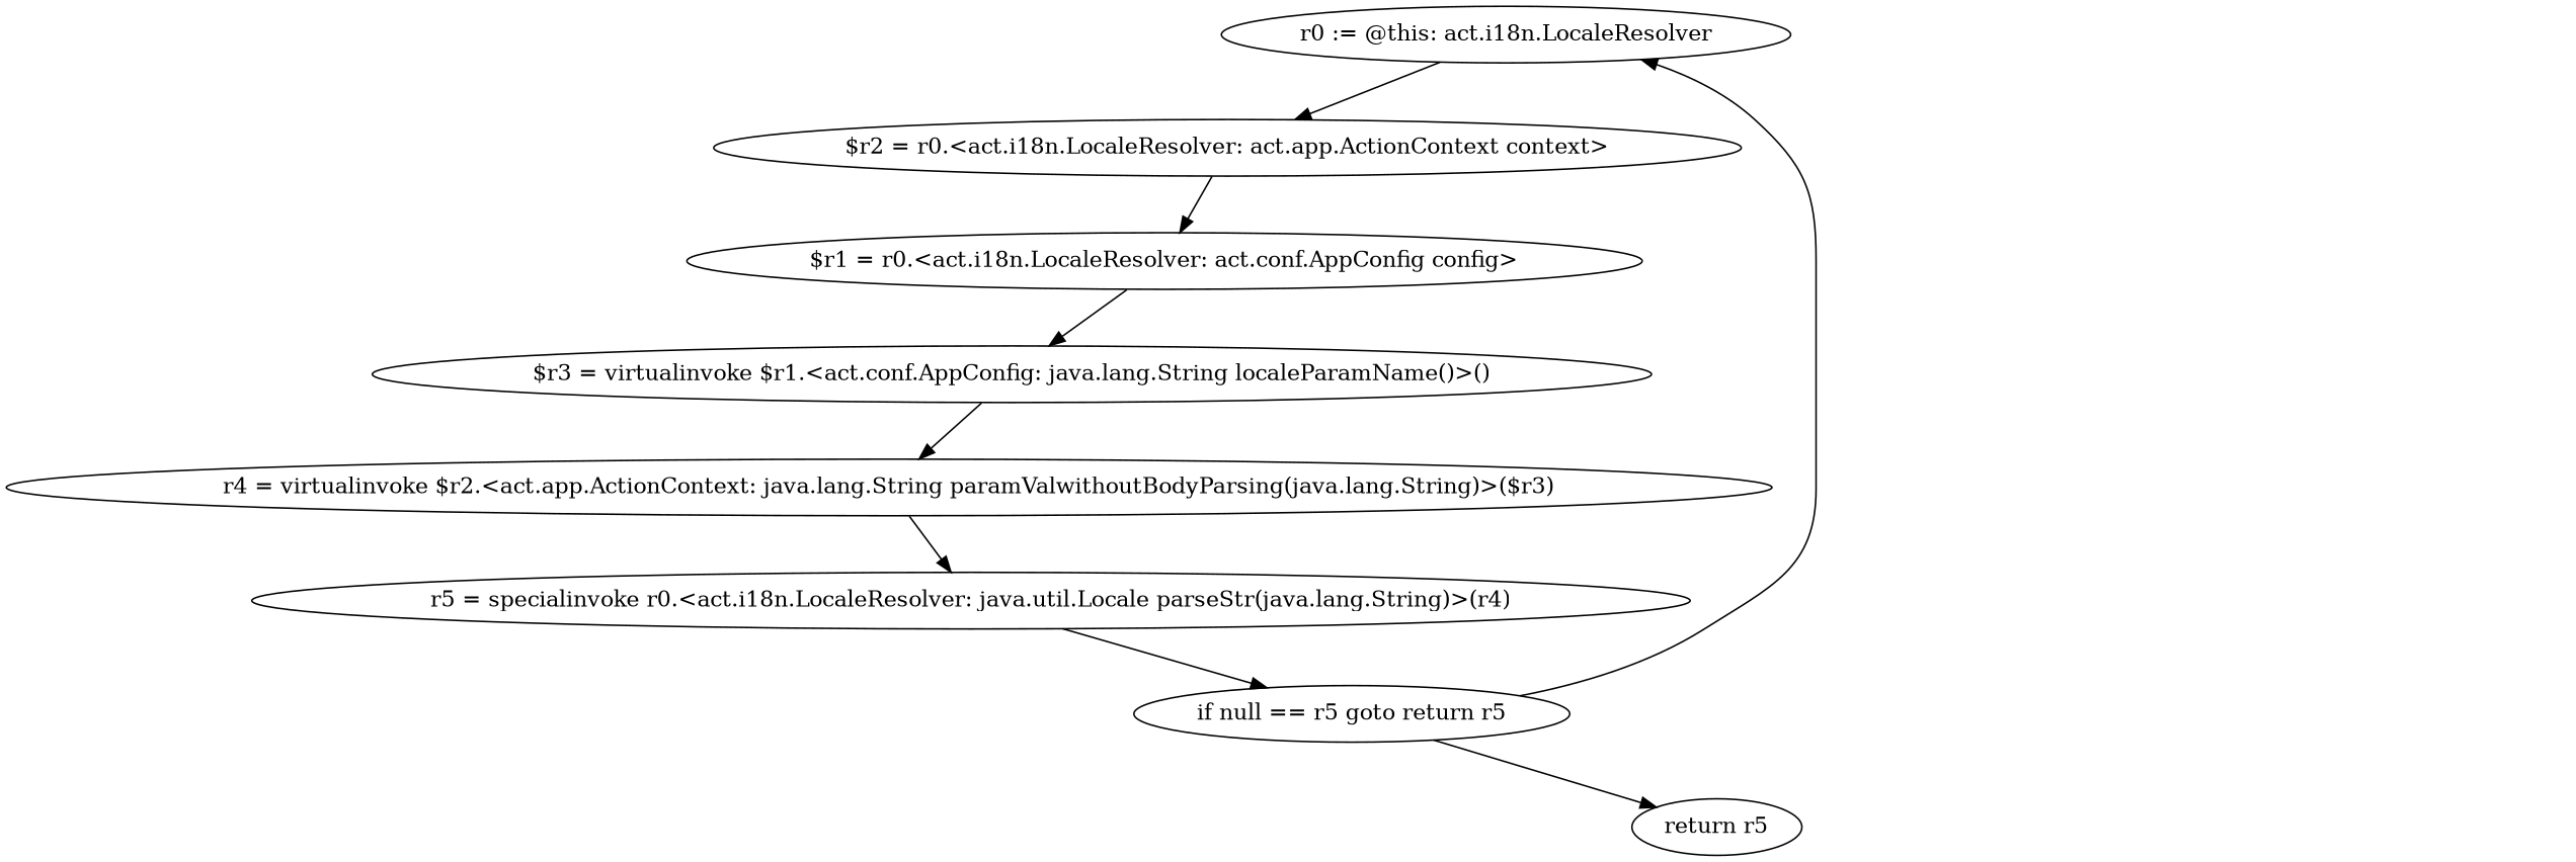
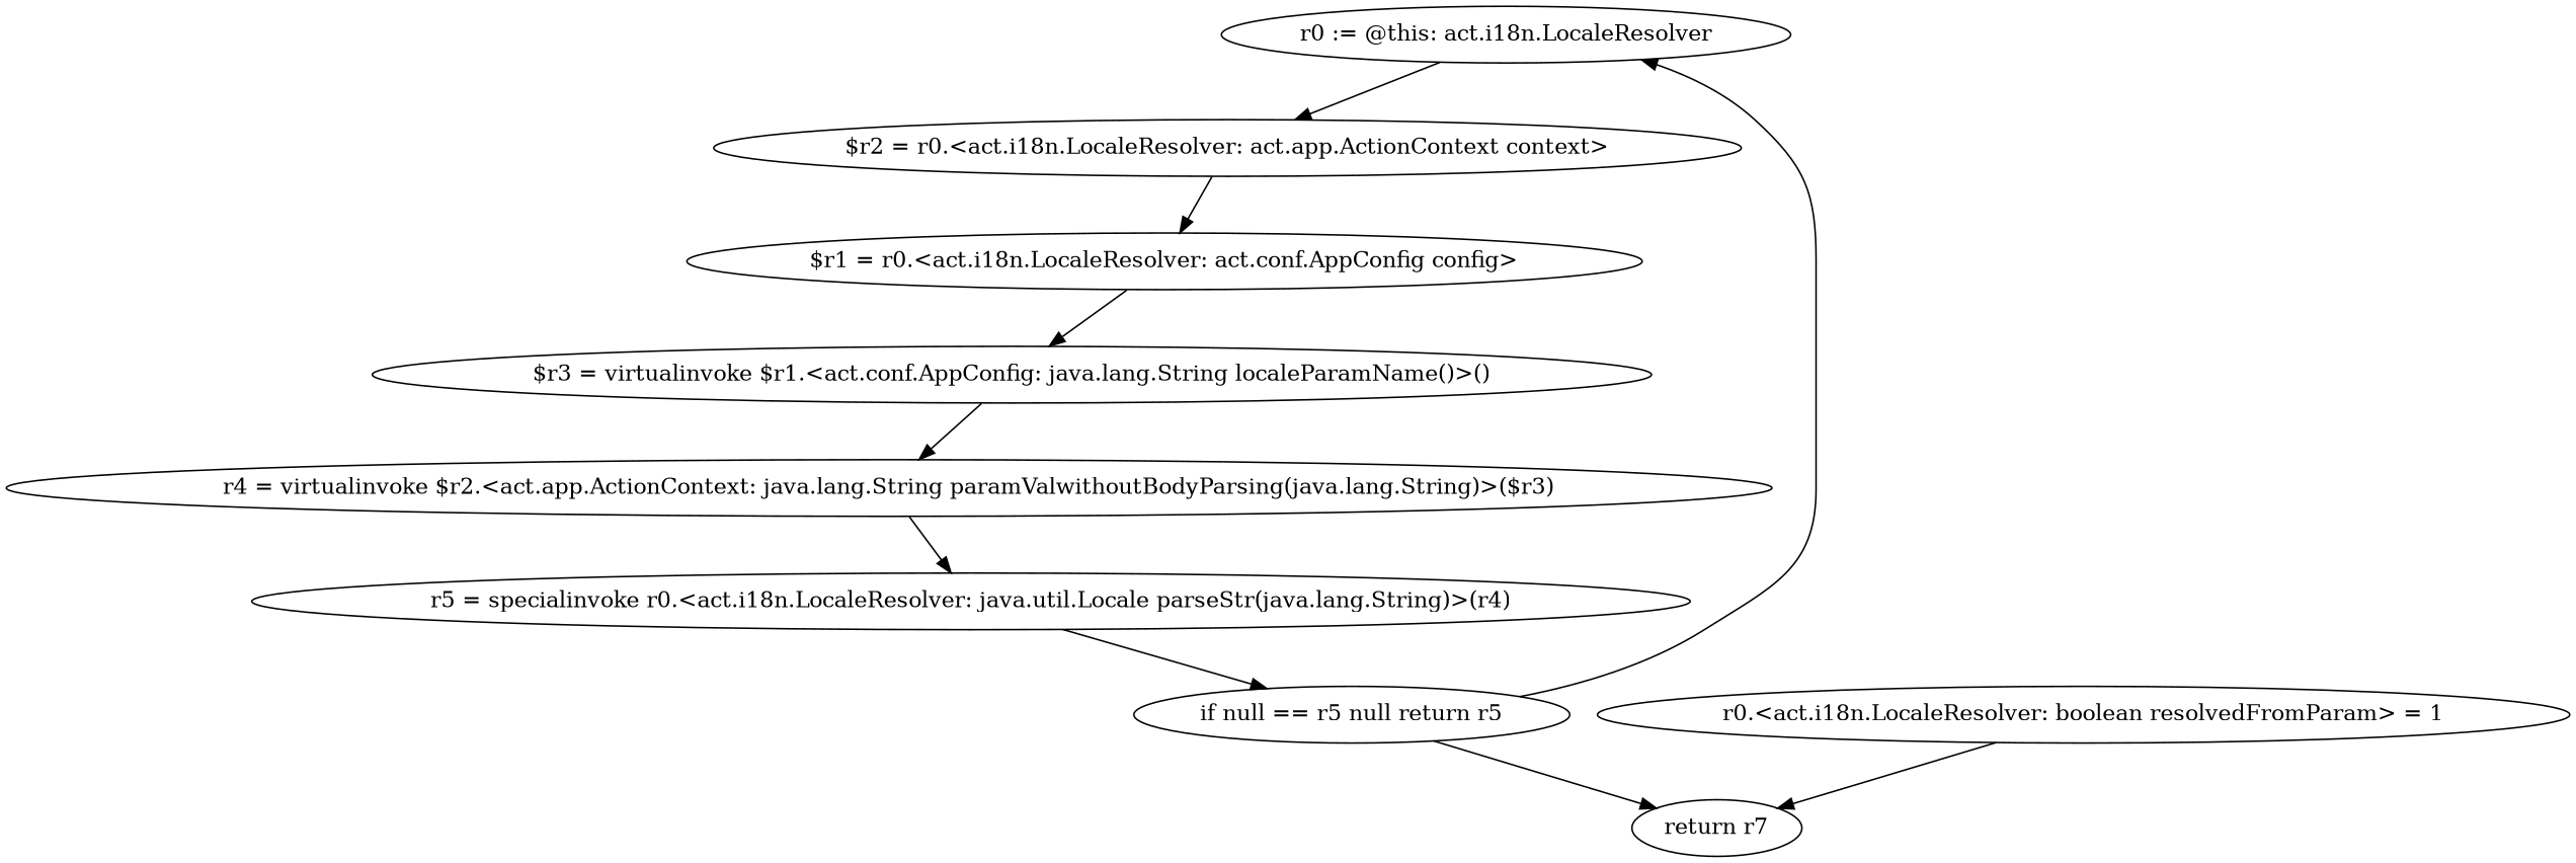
  digraph {
    "r0 := @this: act.i18n.LocaleResolver"
    "$r2 = r0.<act.i18n.LocaleResolver: act.app.ActionContext context>"
    "$r1 = r0.<act.i18n.LocaleResolver: act.conf.AppConfig config>"
    "$r3 = virtualinvoke $r1.<act.conf.AppConfig: java.lang.String localeParamName()>()"
    "r4 = virtualinvoke $r2.<act.app.ActionContext: java.lang.String paramValwithoutBodyParsing(java.lang.String)>($r3)"
    "r5 = specialinvoke r0.<act.i18n.LocaleResolver: java.util.Locale parseStr(java.lang.String)>(r4)"
-   "if null == r5 goto return r5"
-   "return r5"
+   "if null == r5 goto return r5" [label="if null == r5 null return r5"]
+   "return r5" [label="return r7"]
+   "r0.<act.i18n.LocaleResolver: boolean resolvedFromParam> = 1"
    "r0 := @this: act.i18n.LocaleResolver" -> "$r2 = r0.<act.i18n.LocaleResolver: act.app.ActionContext context>"
    "$r2 = r0.<act.i18n.LocaleResolver: act.app.ActionContext context>" -> "$r1 = r0.<act.i18n.LocaleResolver: act.conf.AppConfig config>"
    "$r1 = r0.<act.i18n.LocaleResolver: act.conf.AppConfig config>" -> "$r3 = virtualinvoke $r1.<act.conf.AppConfig: java.lang.String localeParamName()>()"
    "$r3 = virtualinvoke $r1.<act.conf.AppConfig: java.lang.String localeParamName()>()" -> "r4 = virtualinvoke $r2.<act.app.ActionContext: java.lang.String paramValwithoutBodyParsing(java.lang.String)>($r3)"
    "r4 = virtualinvoke $r2.<act.app.ActionContext: java.lang.String paramValwithoutBodyParsing(java.lang.String)>($r3)" -> "r5 = specialinvoke r0.<act.i18n.LocaleResolver: java.util.Locale parseStr(java.lang.String)>(r4)"
    "r5 = specialinvoke r0.<act.i18n.LocaleResolver: java.util.Locale parseStr(java.lang.String)>(r4)" -> "if null == r5 goto return r5"
    "if null == r5 goto return r5" -> "r0 := @this: act.i18n.LocaleResolver"
    "if null == r5 goto return r5" -> "return r5"
+   "r0.<act.i18n.LocaleResolver: boolean resolvedFromParam> = 1" -> "return r5"
  }
